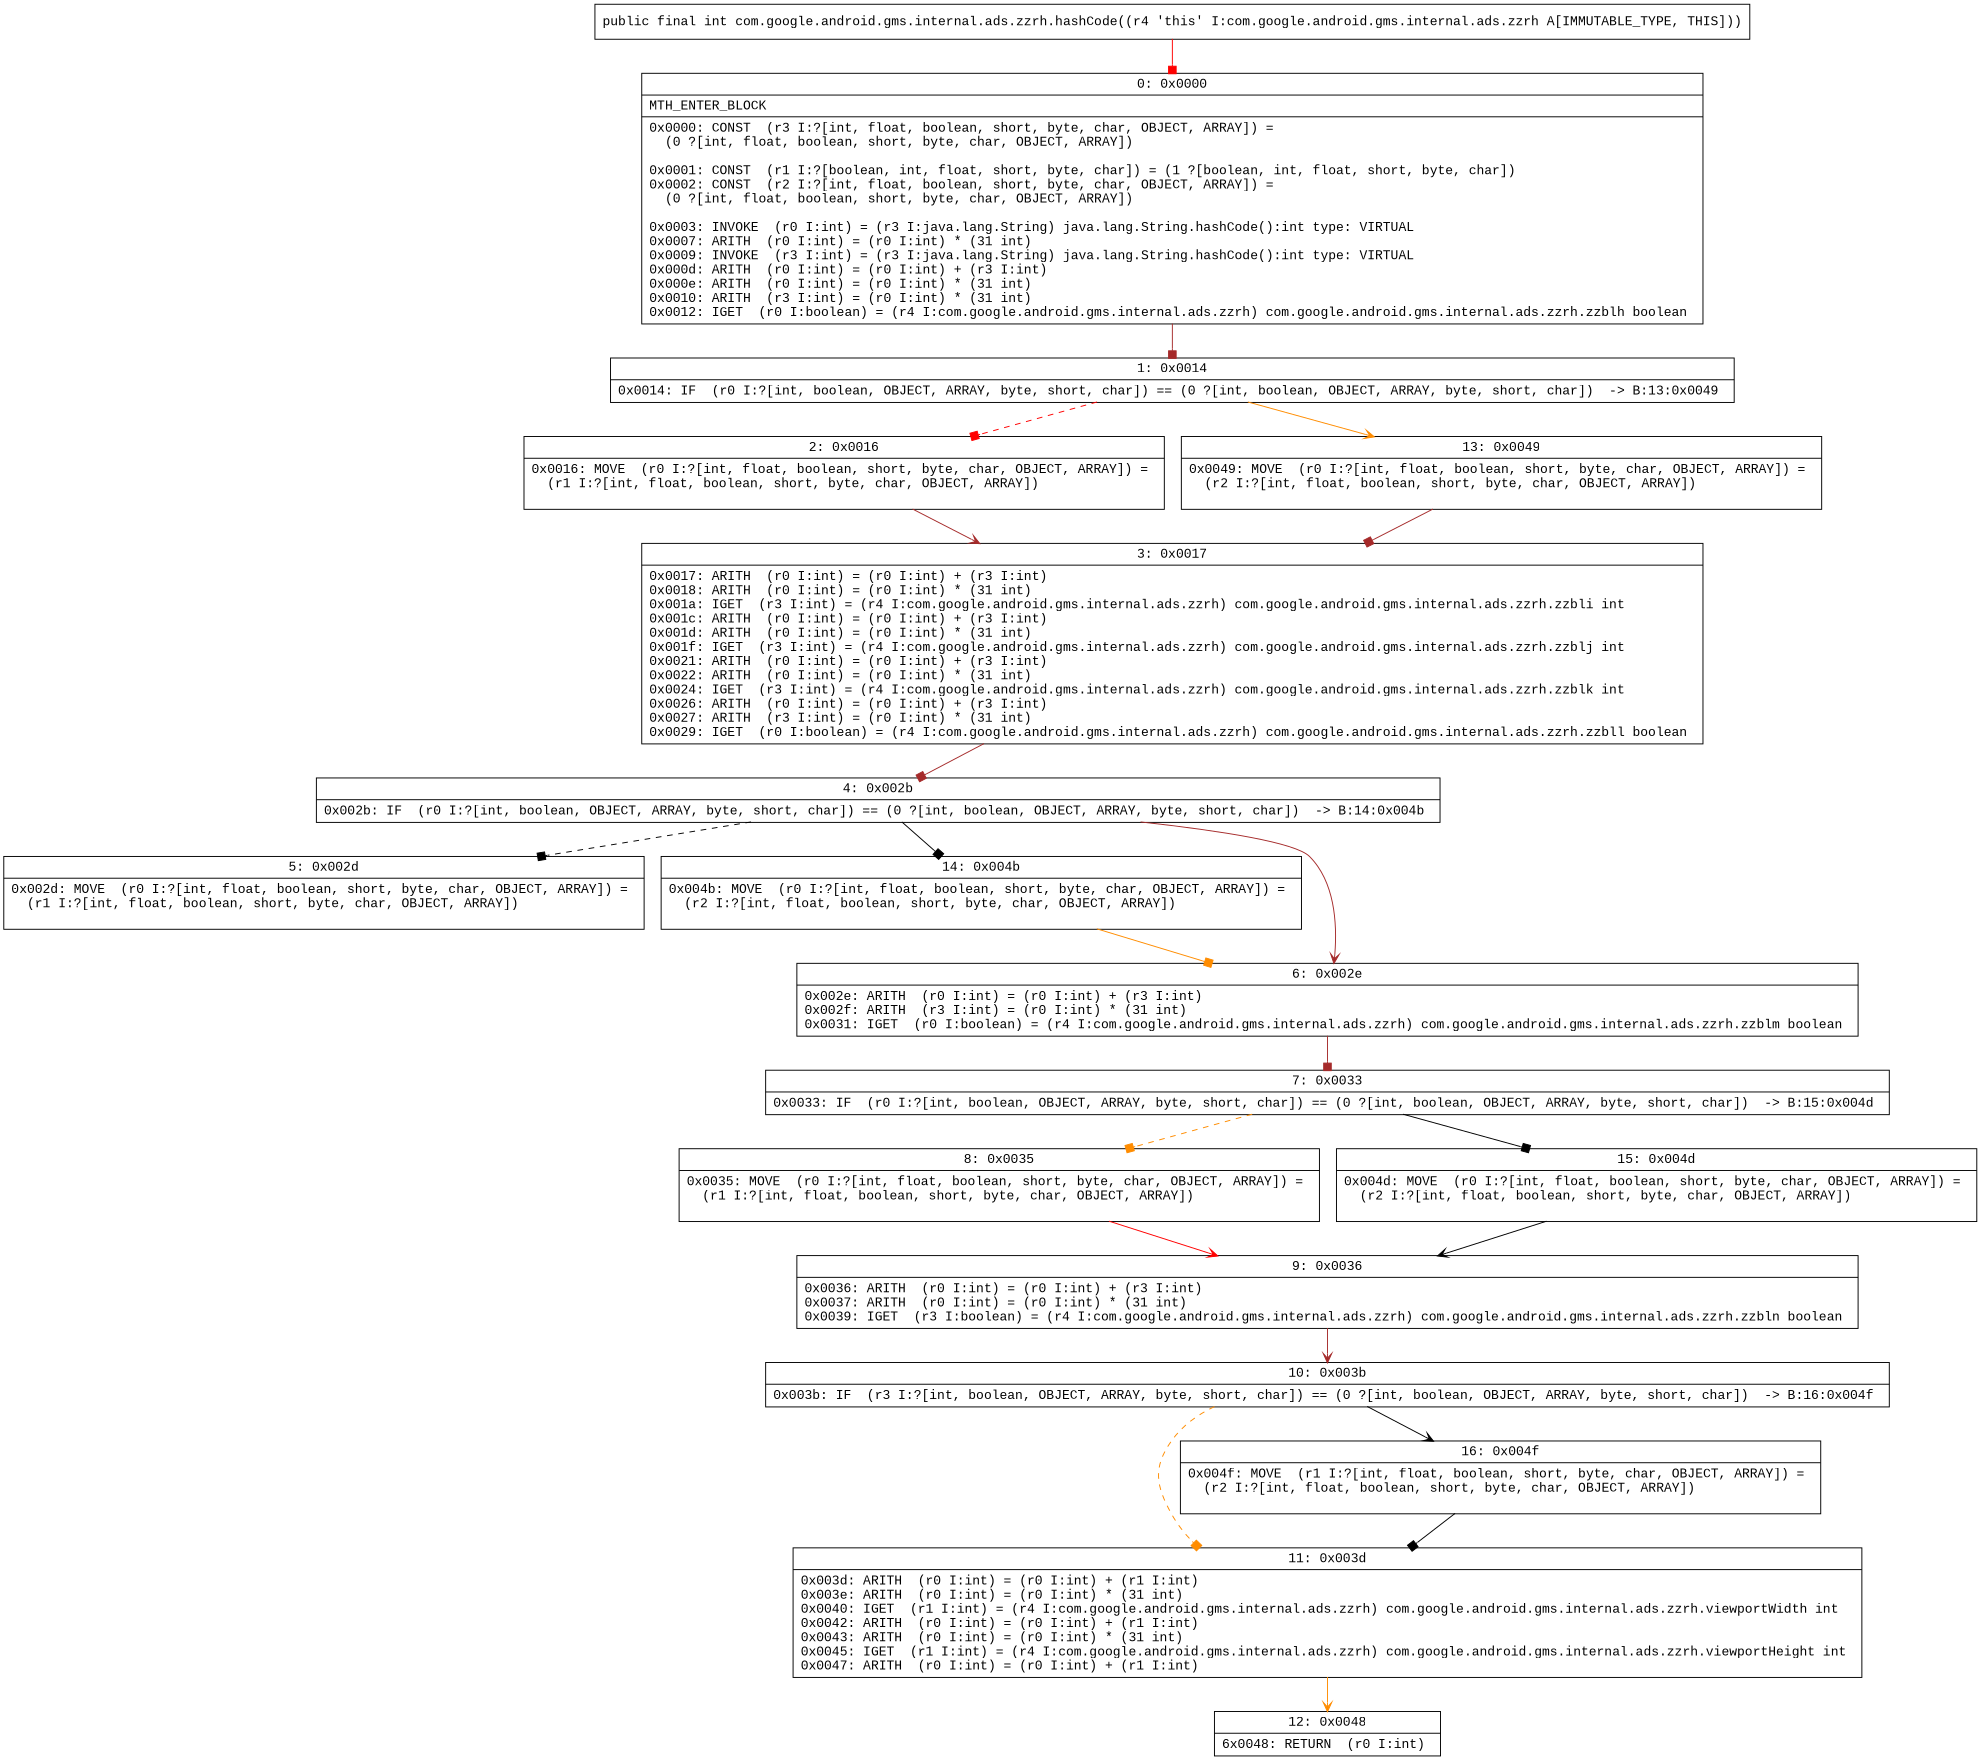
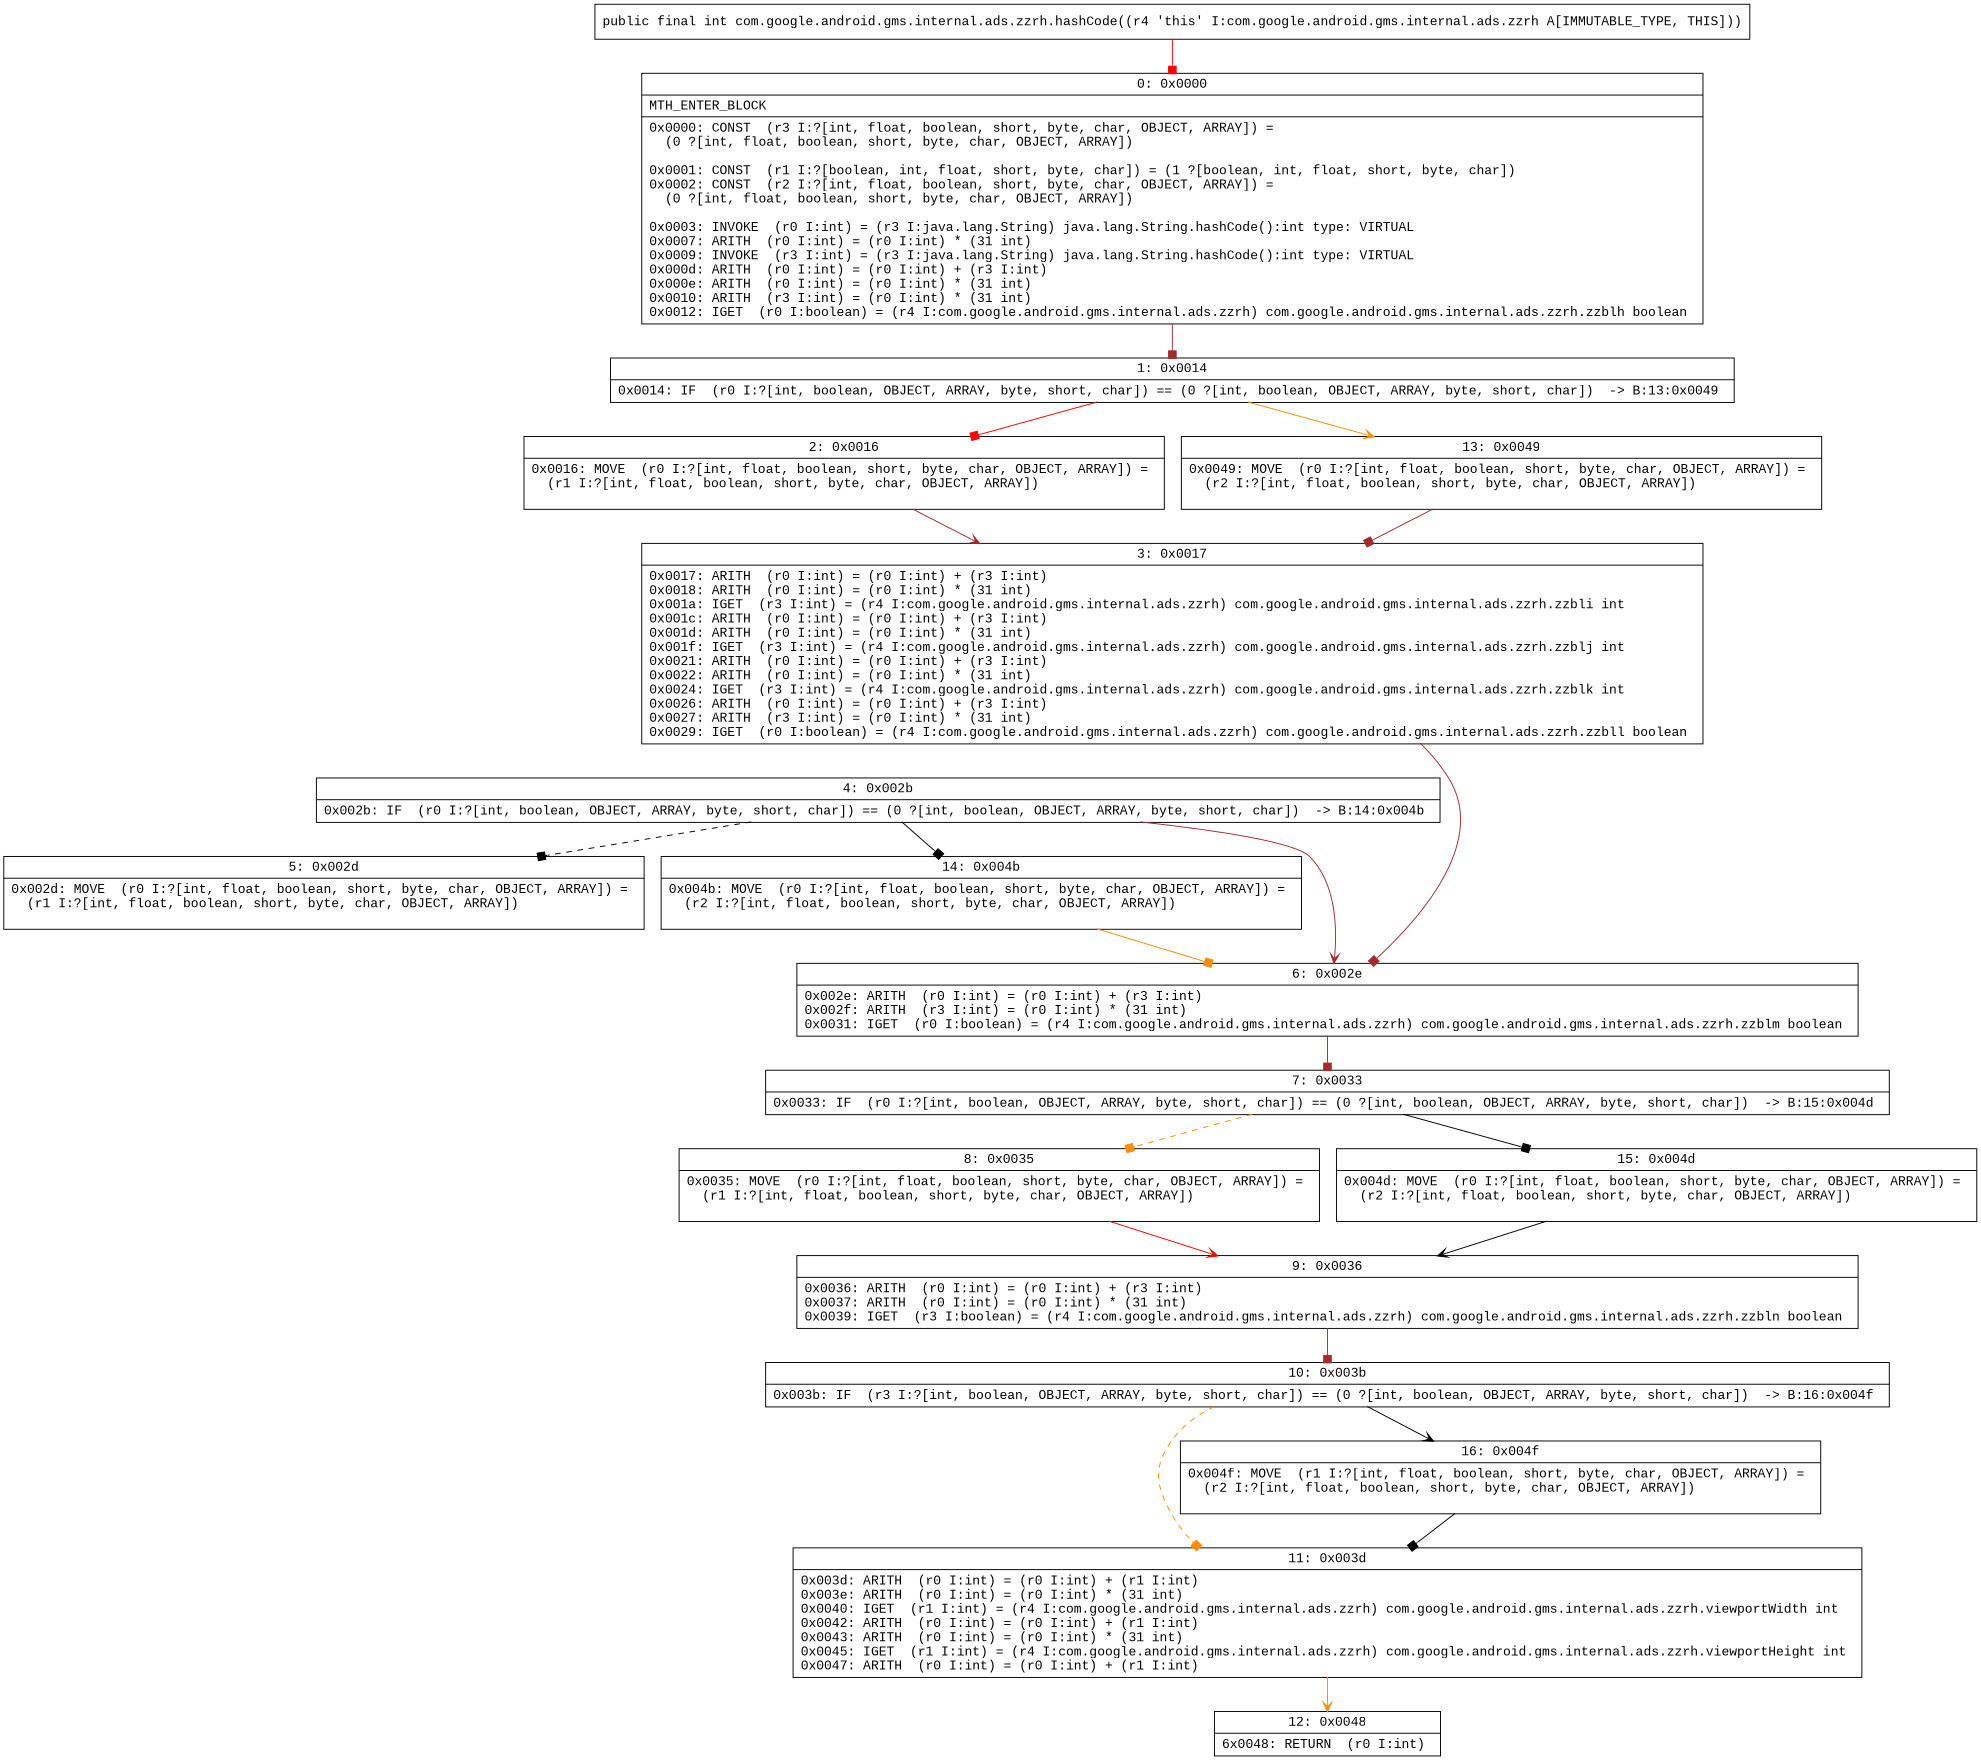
  digraph {
    fontname="Liberation Mono"
    node [fontname="Liberation Mono" shape=record]
    edge [arrowhead=box color=brown fontname="Liberation Mono"]
    n1 [label="{0\:\ 0x0000|MTH_ENTER_BLOCK\l|0x0000: CONST  (r3 I:?[int, float, boolean, short, byte, char, OBJECT, ARRAY]) = \l  (0 ?[int, float, boolean, short, byte, char, OBJECT, ARRAY])\l \l0x0001: CONST  (r1 I:?[boolean, int, float, short, byte, char]) = (1 ?[boolean, int, float, short, byte, char]) \l0x0002: CONST  (r2 I:?[int, float, boolean, short, byte, char, OBJECT, ARRAY]) = \l  (0 ?[int, float, boolean, short, byte, char, OBJECT, ARRAY])\l \l0x0003: INVOKE  (r0 I:int) = (r3 I:java.lang.String) java.lang.String.hashCode():int type: VIRTUAL \l0x0007: ARITH  (r0 I:int) = (r0 I:int) * (31 int) \l0x0009: INVOKE  (r3 I:int) = (r3 I:java.lang.String) java.lang.String.hashCode():int type: VIRTUAL \l0x000d: ARITH  (r0 I:int) = (r0 I:int) + (r3 I:int) \l0x000e: ARITH  (r0 I:int) = (r0 I:int) * (31 int) \l0x0010: ARITH  (r3 I:int) = (r0 I:int) * (31 int) \l0x0012: IGET  (r0 I:boolean) = (r4 I:com.google.android.gms.internal.ads.zzrh) com.google.android.gms.internal.ads.zzrh.zzblh boolean \l}"]
    n2 [label="{1\:\ 0x0014|0x0014: IF  (r0 I:?[int, boolean, OBJECT, ARRAY, byte, short, char]) == (0 ?[int, boolean, OBJECT, ARRAY, byte, short, char])  \-\> B:13:0x0049 \l}"]
    n3 [label="{2\:\ 0x0016|0x0016: MOVE  (r0 I:?[int, float, boolean, short, byte, char, OBJECT, ARRAY]) = \l  (r1 I:?[int, float, boolean, short, byte, char, OBJECT, ARRAY])\l \l}"]
    n4 [label="{13\:\ 0x0049|0x0049: MOVE  (r0 I:?[int, float, boolean, short, byte, char, OBJECT, ARRAY]) = \l  (r2 I:?[int, float, boolean, short, byte, char, OBJECT, ARRAY])\l \l}"]
    n5 [label="{3\:\ 0x0017|0x0017: ARITH  (r0 I:int) = (r0 I:int) + (r3 I:int) \l0x0018: ARITH  (r0 I:int) = (r0 I:int) * (31 int) \l0x001a: IGET  (r3 I:int) = (r4 I:com.google.android.gms.internal.ads.zzrh) com.google.android.gms.internal.ads.zzrh.zzbli int \l0x001c: ARITH  (r0 I:int) = (r0 I:int) + (r3 I:int) \l0x001d: ARITH  (r0 I:int) = (r0 I:int) * (31 int) \l0x001f: IGET  (r3 I:int) = (r4 I:com.google.android.gms.internal.ads.zzrh) com.google.android.gms.internal.ads.zzrh.zzblj int \l0x0021: ARITH  (r0 I:int) = (r0 I:int) + (r3 I:int) \l0x0022: ARITH  (r0 I:int) = (r0 I:int) * (31 int) \l0x0024: IGET  (r3 I:int) = (r4 I:com.google.android.gms.internal.ads.zzrh) com.google.android.gms.internal.ads.zzrh.zzblk int \l0x0026: ARITH  (r0 I:int) = (r0 I:int) + (r3 I:int) \l0x0027: ARITH  (r3 I:int) = (r0 I:int) * (31 int) \l0x0029: IGET  (r0 I:boolean) = (r4 I:com.google.android.gms.internal.ads.zzrh) com.google.android.gms.internal.ads.zzrh.zzbll boolean \l}"]
    n6 [label="{4\:\ 0x002b|0x002b: IF  (r0 I:?[int, boolean, OBJECT, ARRAY, byte, short, char]) == (0 ?[int, boolean, OBJECT, ARRAY, byte, short, char])  \-\> B:14:0x004b \l}"]
    n7 [label="{5\:\ 0x002d|0x002d: MOVE  (r0 I:?[int, float, boolean, short, byte, char, OBJECT, ARRAY]) = \l  (r1 I:?[int, float, boolean, short, byte, char, OBJECT, ARRAY])\l \l}"]
    n8 [label="{14\:\ 0x004b|0x004b: MOVE  (r0 I:?[int, float, boolean, short, byte, char, OBJECT, ARRAY]) = \l  (r2 I:?[int, float, boolean, short, byte, char, OBJECT, ARRAY])\l \l}"]
    n9 [label="{6\:\ 0x002e|0x002e: ARITH  (r0 I:int) = (r0 I:int) + (r3 I:int) \l0x002f: ARITH  (r3 I:int) = (r0 I:int) * (31 int) \l0x0031: IGET  (r0 I:boolean) = (r4 I:com.google.android.gms.internal.ads.zzrh) com.google.android.gms.internal.ads.zzrh.zzblm boolean \l}"]
    n10 [label="{7\:\ 0x0033|0x0033: IF  (r0 I:?[int, boolean, OBJECT, ARRAY, byte, short, char]) == (0 ?[int, boolean, OBJECT, ARRAY, byte, short, char])  \-\> B:15:0x004d \l}"]
    n11 [label="{8\:\ 0x0035|0x0035: MOVE  (r0 I:?[int, float, boolean, short, byte, char, OBJECT, ARRAY]) = \l  (r1 I:?[int, float, boolean, short, byte, char, OBJECT, ARRAY])\l \l}"]
    n12 [label="{15\:\ 0x004d|0x004d: MOVE  (r0 I:?[int, float, boolean, short, byte, char, OBJECT, ARRAY]) = \l  (r2 I:?[int, float, boolean, short, byte, char, OBJECT, ARRAY])\l \l}"]
    n13 [label="{9\:\ 0x0036|0x0036: ARITH  (r0 I:int) = (r0 I:int) + (r3 I:int) \l0x0037: ARITH  (r0 I:int) = (r0 I:int) * (31 int) \l0x0039: IGET  (r3 I:boolean) = (r4 I:com.google.android.gms.internal.ads.zzrh) com.google.android.gms.internal.ads.zzrh.zzbln boolean \l}"]
    n14 [label="{10\:\ 0x003b|0x003b: IF  (r3 I:?[int, boolean, OBJECT, ARRAY, byte, short, char]) == (0 ?[int, boolean, OBJECT, ARRAY, byte, short, char])  \-\> B:16:0x004f \l}"]
    n15 [label="{11\:\ 0x003d|0x003d: ARITH  (r0 I:int) = (r0 I:int) + (r1 I:int) \l0x003e: ARITH  (r0 I:int) = (r0 I:int) * (31 int) \l0x0040: IGET  (r1 I:int) = (r4 I:com.google.android.gms.internal.ads.zzrh) com.google.android.gms.internal.ads.zzrh.viewportWidth int \l0x0042: ARITH  (r0 I:int) = (r0 I:int) + (r1 I:int) \l0x0043: ARITH  (r0 I:int) = (r0 I:int) * (31 int) \l0x0045: IGET  (r1 I:int) = (r4 I:com.google.android.gms.internal.ads.zzrh) com.google.android.gms.internal.ads.zzrh.viewportHeight int \l0x0047: ARITH  (r0 I:int) = (r0 I:int) + (r1 I:int) \l}"]
    n16 [label="{16\:\ 0x004f|0x004f: MOVE  (r1 I:?[int, float, boolean, short, byte, char, OBJECT, ARRAY]) = \l  (r2 I:?[int, float, boolean, short, byte, char, OBJECT, ARRAY])\l \l}"]
    n17 [label="{12\:\ 0x0048|6x0048: RETURN  (r0 I:int) \l}"]
    n18 [label="{public final int com.google.android.gms.internal.ads.zzrh.hashCode((r4 'this' I:com.google.android.gms.internal.ads.zzrh A[IMMUTABLE_TYPE, THIS])) }"]
    n1 -> n2
-   n2 -> n3 [color=red style=dashed]
+   n2 -> n3 [color=red style=solid]
    n2 -> n4 [arrowhead=vee color=darkorange]
    n3 -> n5 [arrowhead=vee]
    n4 -> n5
-   n5 -> n6
+   n5 -> n9
    n6 -> n7 [color=black style=dashed]
    n6 -> n8 [color=black]
    n6 -> n9 [arrowhead=vee]
    n8 -> n9 [color=darkorange]
    n9 -> n10
    n10 -> n11 [color=darkorange style=dashed]
    n10 -> n12 [color=black]
    n11 -> n13 [arrowhead=vee color=red]
    n12 -> n13 [arrowhead=vee color=black]
-   n13 -> n14 [arrowhead=vee]
+   n13 -> n14
    n14 -> n15 [color=darkorange style=dashed]
    n14 -> n16 [arrowhead=vee color=black]
    n15 -> n17 [arrowhead=vee color=darkorange]
    n16 -> n15 [color=black]
    n18 -> n1 [color=red]
  }
